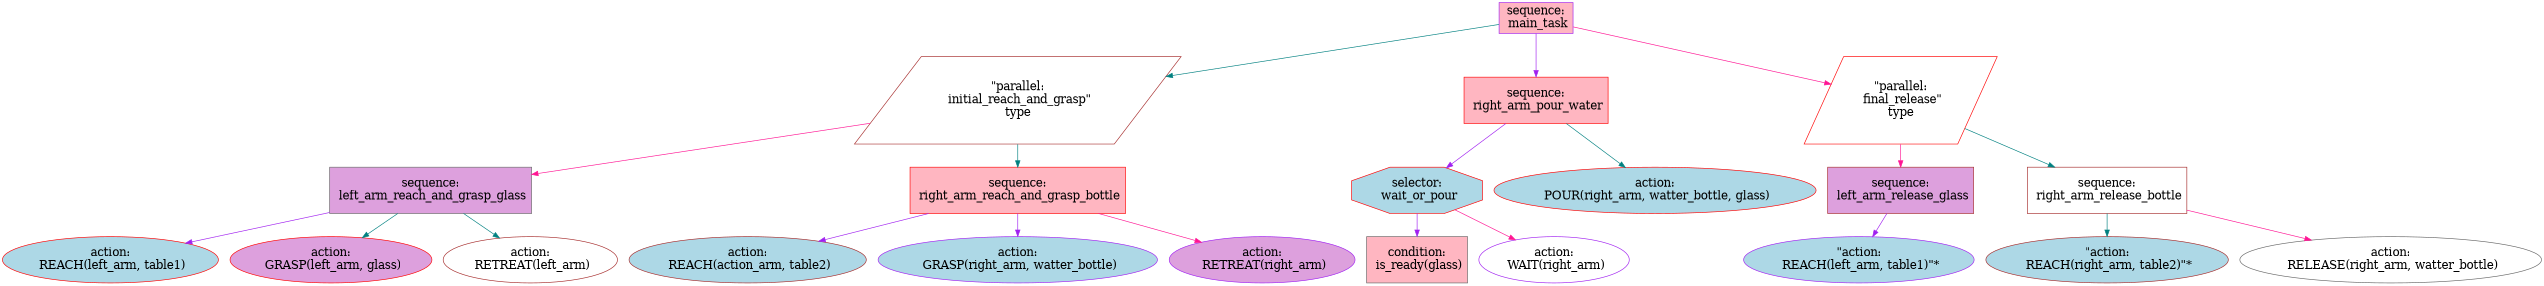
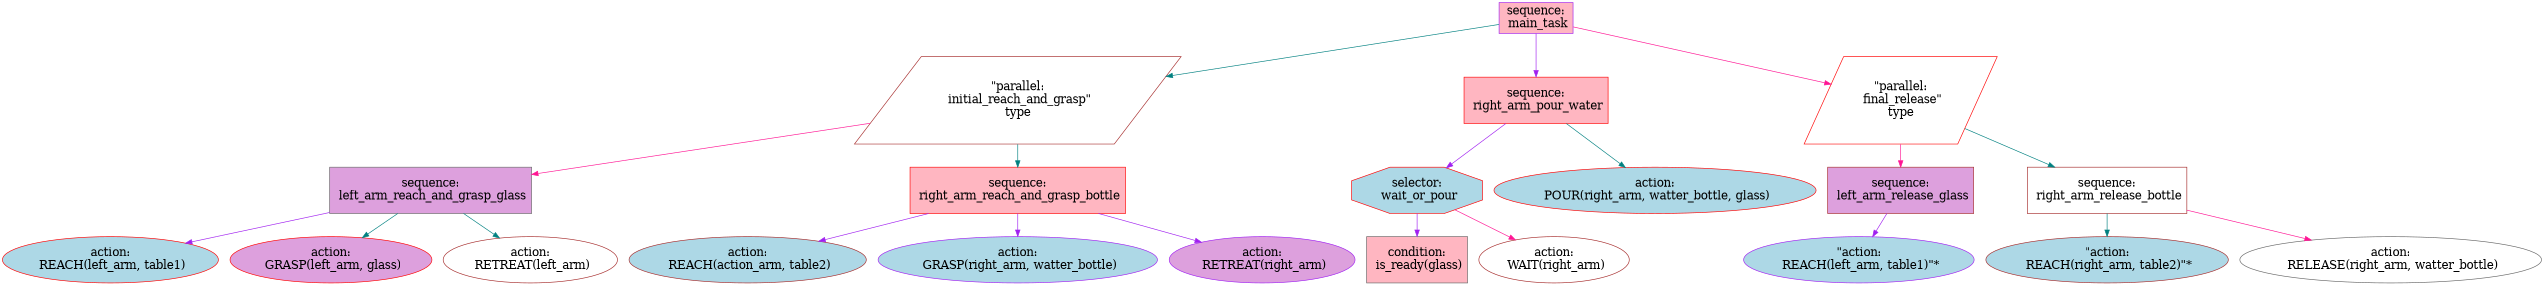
  digraph {
    fontname="times-roman"
    ordering=out
    node [color=red fillcolor=lightblue fontcolor=black fontname="times-roman" fontsize=18 shape=ellipse style=filled]
    edge [color=purple fontname="times-roman"]
    n1 [color=purple fillcolor=lightpink label="sequence:\n main_task" shape=box]
    n2 [color=brown fillcolor=white height=1.0 label="\"parallel:\n initial_reach_and_grasp\"\ntype" shape=parallelogram]
    n3 [fillcolor=lightpink height=1.0 label="sequence:\n right_arm_pour_water" shape=box]
    n4 [fillcolor=white height=1.0 label="\"parallel:\n final_release\"\ntype" shape=parallelogram]
    n5 [color=gray40 fillcolor=plum height=1.0 label="sequence:\n left_arm_reach_and_grasp_glass" shape=box]
    n6 [fillcolor=lightpink height=1.0 label="sequence:\n right_arm_reach_and_grasp_bottle" shape=box]
    n7 [height=1.0 label="selector:\n wait_or_pour" shape=octagon]
    n8 [height=1.0 label="action:\n POUR(right_arm, watter_bottle, glass)"]
    n9 [color=brown fillcolor=plum height=1.0 label="sequence:\n left_arm_release_glass" shape=box]
    n10 [color=brown fillcolor=white height=1.0 label="sequence:\n right_arm_release_bottle" shape=box]
    n11 [height=1.0 label="action:\n REACH(left_arm, table1)"]
    n12 [fillcolor=plum height=1.0 label="action:\n GRASP(left_arm, glass)"]
    n13 [color=brown fillcolor=white height=1.0 label="action:\n RETREAT(left_arm)"]
    n14 [color=brown height=1.0 label="action:\n REACH(action_arm, table2)"]
    n15 [color=purple height=1.0 label="action:\n GRASP(right_arm, watter_bottle)"]
    n16 [color=purple fillcolor=plum height=1.0 label="action:\n RETREAT(right_arm)"]
    n17 [color=gray40 fillcolor=lightpink height=1.0 label="condition:\n is_ready(glass)" shape=box]
-   n18 [color=purple fillcolor=white height=1.0 label="action:\n WAIT(right_arm)"]
+   n18 [color=brown fillcolor=white height=1.0 label="action:\n WAIT(right_arm)"]
    n19 [color=purple height=1.0 label="\"action:\n REACH(left_arm, table1)\"*"]
    n20 [color=brown height=1.0 label="\"action:\n REACH(right_arm, table2)\"*"]
    n21 [color=gray40 fillcolor=white height=1.0 label="action:\n RELEASE(right_arm, watter_bottle)"]
    n1 -> n2 [color=teal]
    n1 -> n3
    n1 -> n4 [color=deeppink]
    n2 -> n5 [color=deeppink]
    n2 -> n6 [color=teal]
    n3 -> n7
    n3 -> n8 [color=teal]
    n4 -> n9 [color=deeppink]
    n4 -> n10 [color=teal]
    n5 -> n11
    n5 -> n12 [color=teal]
    n5 -> n13 [color=teal]
    n6 -> n14
    n6 -> n15
-   n6 -> n16 [color=deeppink]
+   n6 -> n16
    n7 -> n17
    n7 -> n18 [color=deeppink]
    n9 -> n19
    n10 -> n20 [color=teal]
    n10 -> n21 [color=deeppink]
  }
